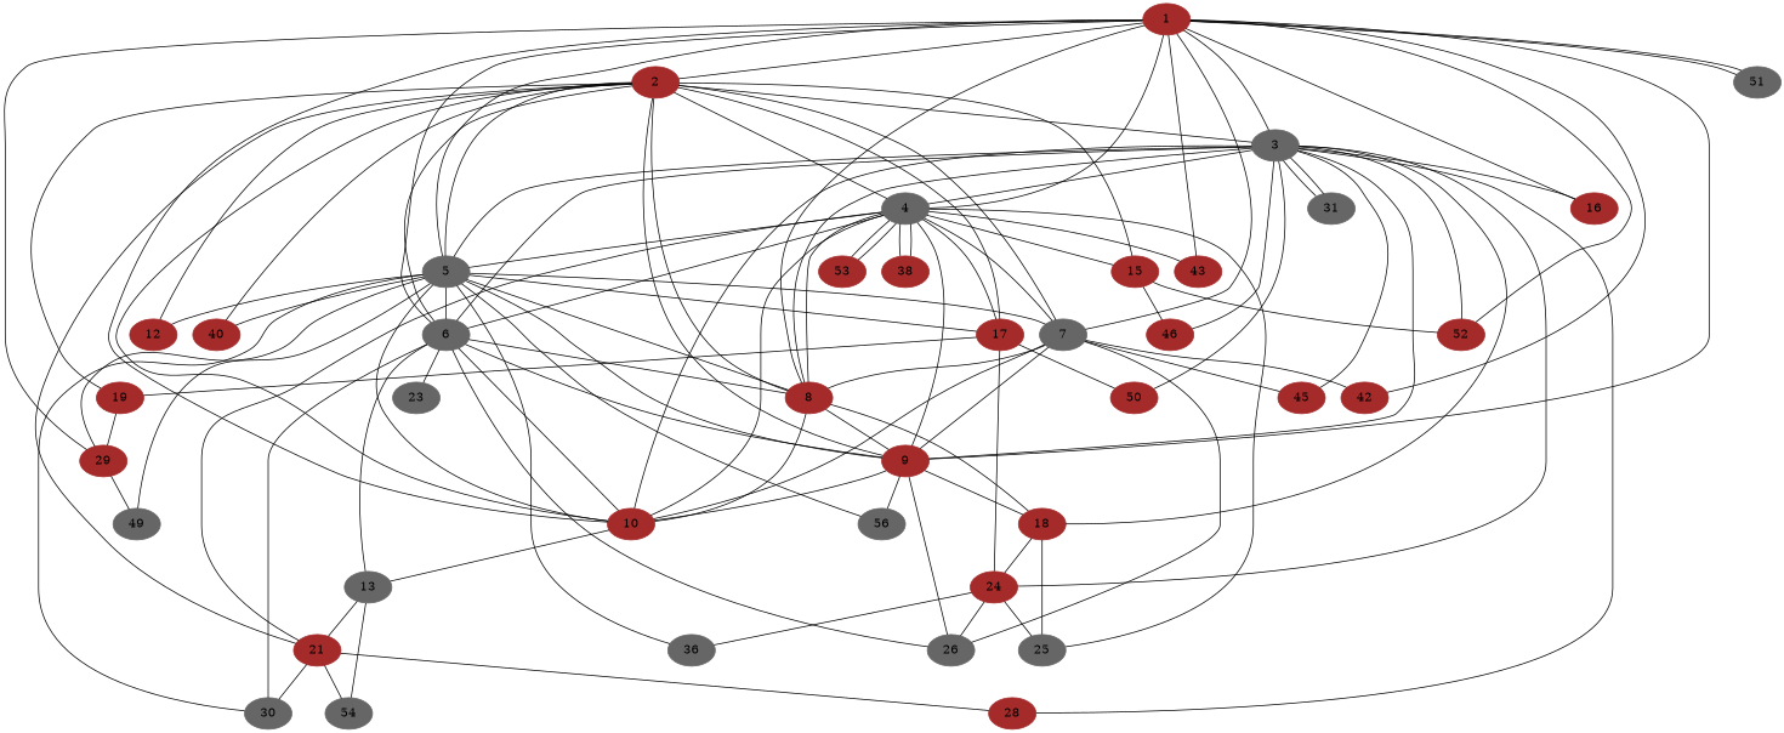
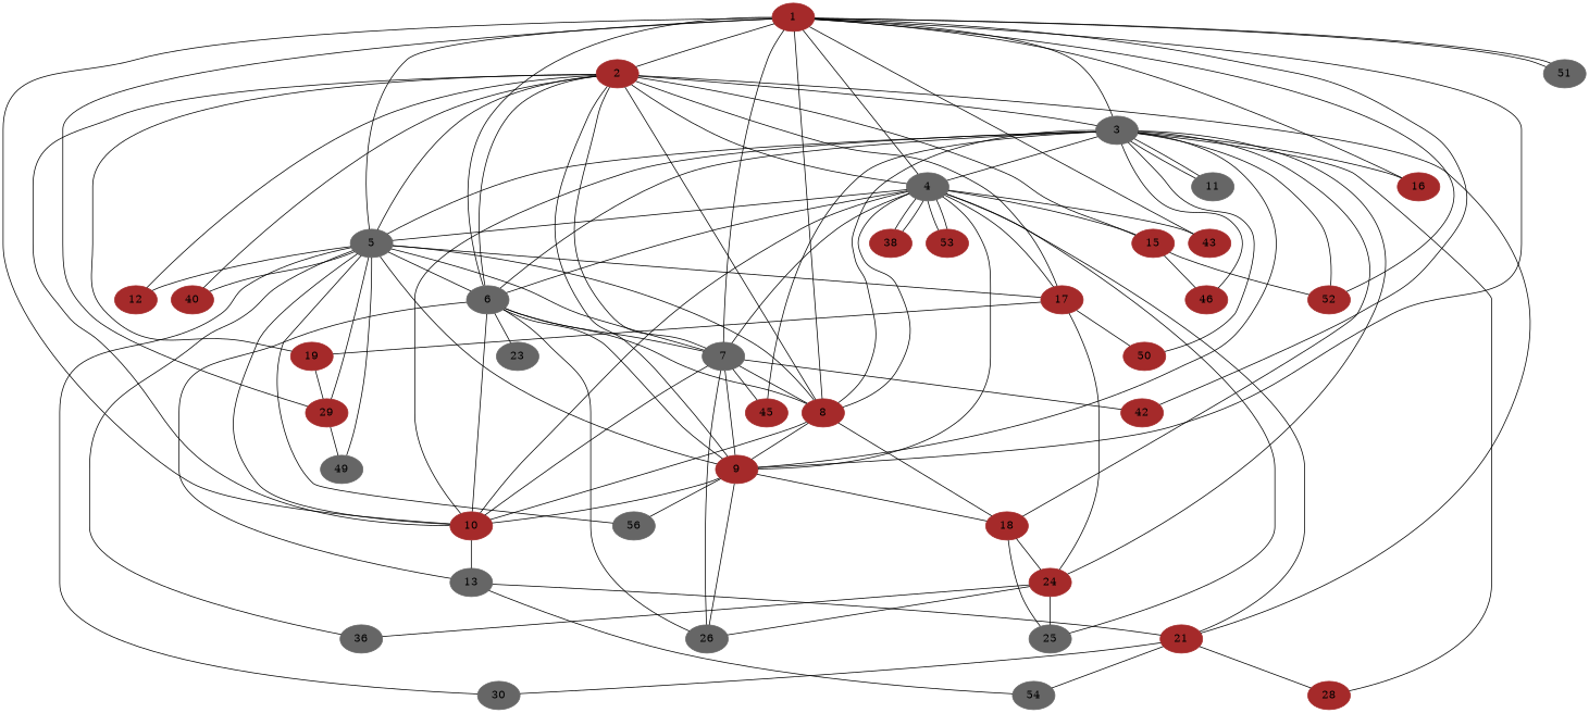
  graph {
    node [color=brown style=filled]
    1 [super="+33"]
    2 [super="+14"]
    3 [color=gray40 super="+22"]
    4 [color=gray40 super="+39"]
    5 [color=gray40 super="+31"]
    6 [color=gray40]
    7 [color=gray40 super="+48"]
    8
    9 [super="+32"]
    10 [super="+20"]
    16
    29 [super="+47"]
    42
    43
    51 [color=gray40]
    52 [super="+54"]
    12
    15
    17 [super="+55"]
    19
    21 [super="+27"]
    40
-   11 [color=gray40 label=31]
+   11 [color=gray40]
    18 [super="+57"]
    24 [super="+41"]
    28
    45
    46
    50
    25 [color=gray40 super="+34"]
    38
    53
    30 [color=gray40]
    36 [color=gray40]
    49 [color=gray40]
    56 [color=gray40]
    23 [color=gray40]
    13 [color=gray40 super="+35"]
    26 [color=gray40 super="+37"]
    n40 [color=gray40 label=54]
    1 -- 2 [weight=3]
    1 -- 3
    1 -- 4
    1 -- 5
    1 -- 6
    1 -- 7
    1 -- 8
    1 -- 9
    1 -- 10
    1 -- 16
    1 -- 29
    1 -- 42
    1 -- 43
    1 -- 51
    1 -- 51
    1 -- 52
    2 -- 3 [weight=2]
    2 -- 4
    2 -- 5
    2 -- 6
    2 -- 7
    2 -- 8
    2 -- 9
    2 -- 10
    2 -- 12
    2 -- 15
    2 -- 17
    2 -- 19
    2 -- 21
    2 -- 40
    3 -- 4
    3 -- 5
    3 -- 6
    3 -- 8
    3 -- 9
    3 -- 10 [weight=2]
    3 -- 16
    3 -- 52
    3 -- 11
    3 -- 11
    3 -- 18
    3 -- 24
    3 -- 28
    3 -- 45
    3 -- 46
    3 -- 50
    4 -- 5
    4 -- 6
    4 -- 7
    4 -- 8
    4 -- 9
    4 -- 10
    4 -- 43
    4 -- 15
    4 -- 17
    4 -- 21
    4 -- 25
    4 -- 38
    4 -- 38
    4 -- 53
    4 -- 53
    5 -- 6
    5 -- 7
    5 -- 8
    5 -- 9
    5 -- 10
    5 -- 29
    5 -- 12
    5 -- 17
    5 -- 40
    5 -- 30
    5 -- 36
    5 -- 49
    5 -- 56
-   6 -- 30
+   6 -- 7
    6 -- 8
    6 -- 9
    6 -- 10
    6 -- 23
    6 -- 13 [weight=2]
    6 -- 26
    7 -- 8
    7 -- 9
    7 -- 10 [weight=2]
    7 -- 42
    7 -- 45
    7 -- 26
    8 -- 9 [weight=2]
    8 -- 10
    8 -- 18
    9 -- 10
    9 -- 18
    9 -- 56
    9 -- 26
    10 -- 13
    29 -- 49
    15 -- 52
    15 -- 46
    17 -- 19
    17 -- 24
    17 -- 50
    19 -- 29
    21 -- 28
    21 -- 30
    21 -- n40
    18 -- 24
    18 -- 25
    24 -- 25
    24 -- 36
    24 -- 26
    13 -- 21
    13 -- n40
  }
